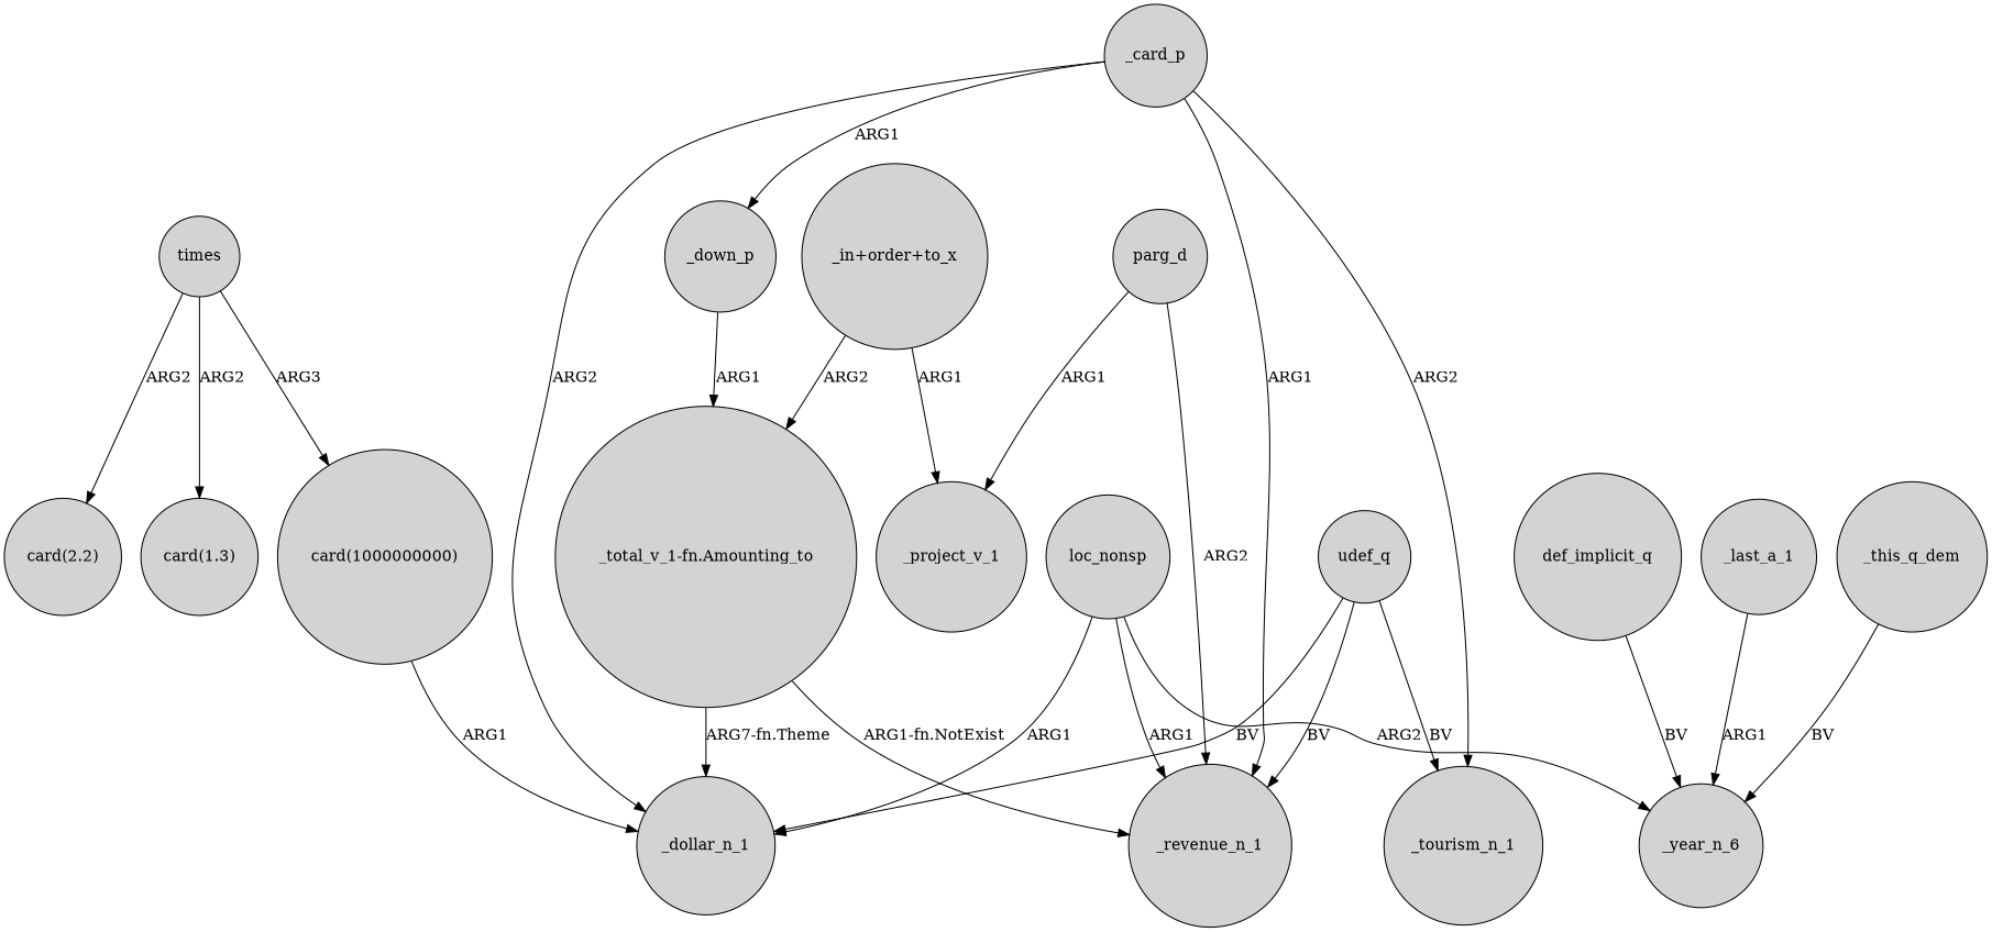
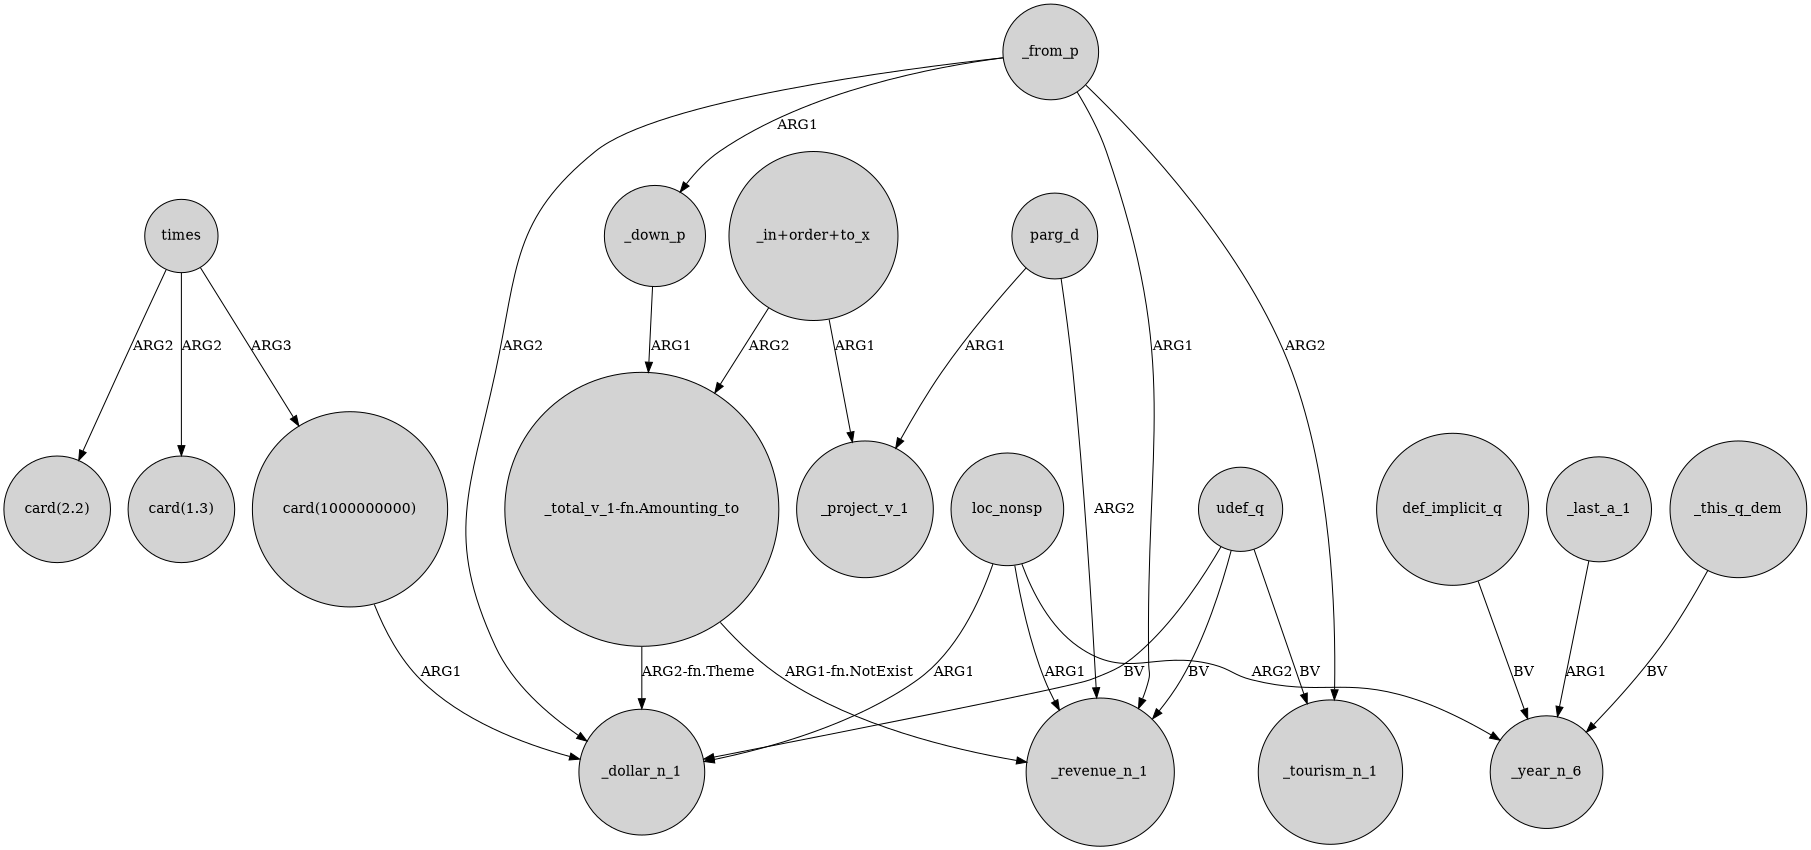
  digraph {
    node [shape=circle style=filled]
    times
    "card(2.2)"
    "card(1.3)"
    "card(1000000000)"
    _dollar_n_1
    n6 [label=_year_n_6]
    def_implicit_q
    parg_d
    _revenue_n_1
    _project_v_1
    "_in+order+to_x"
    "_total_v_1-fn.Amounting_to"
-   _from_p [label=_card_p]
+   _from_p
    _down_p
    _tourism_n_1
    udef_q
    loc_nonsp
    _last_a_1
    _this_q_dem
    times -> "card(2.2)" [label=ARG2]
    times -> "card(1.3)" [label=ARG2]
    times -> "card(1000000000)" [label=ARG3]
    "card(1000000000)" -> _dollar_n_1 [label=ARG1]
    def_implicit_q -> n6 [label=BV]
    parg_d -> _revenue_n_1 [label=ARG2]
    parg_d -> _project_v_1 [label=ARG1]
    "_in+order+to_x" -> _project_v_1 [label=ARG1]
    "_in+order+to_x" -> "_total_v_1-fn.Amounting_to" [label=ARG2]
-   "_total_v_1-fn.Amounting_to" -> _dollar_n_1 [label="ARG7-fn.Theme"]
+   "_total_v_1-fn.Amounting_to" -> _dollar_n_1 [label="ARG2-fn.Theme"]
    "_total_v_1-fn.Amounting_to" -> _revenue_n_1 [label="ARG1-fn.NotExist"]
    _from_p -> _dollar_n_1 [label=ARG2]
    _from_p -> _revenue_n_1 [label=ARG1]
    _from_p -> _down_p [label=ARG1]
    _from_p -> _tourism_n_1 [label=ARG2]
    _down_p -> "_total_v_1-fn.Amounting_to" [label=ARG1]
    udef_q -> _dollar_n_1 [label=BV]
    udef_q -> _revenue_n_1 [label=BV]
    udef_q -> _tourism_n_1 [label=BV]
    loc_nonsp -> _dollar_n_1 [label=ARG1]
    loc_nonsp -> n6 [label=ARG2]
    loc_nonsp -> _revenue_n_1 [label=ARG1]
    _last_a_1 -> n6 [label=ARG1]
    _this_q_dem -> n6 [label=BV]
  }
